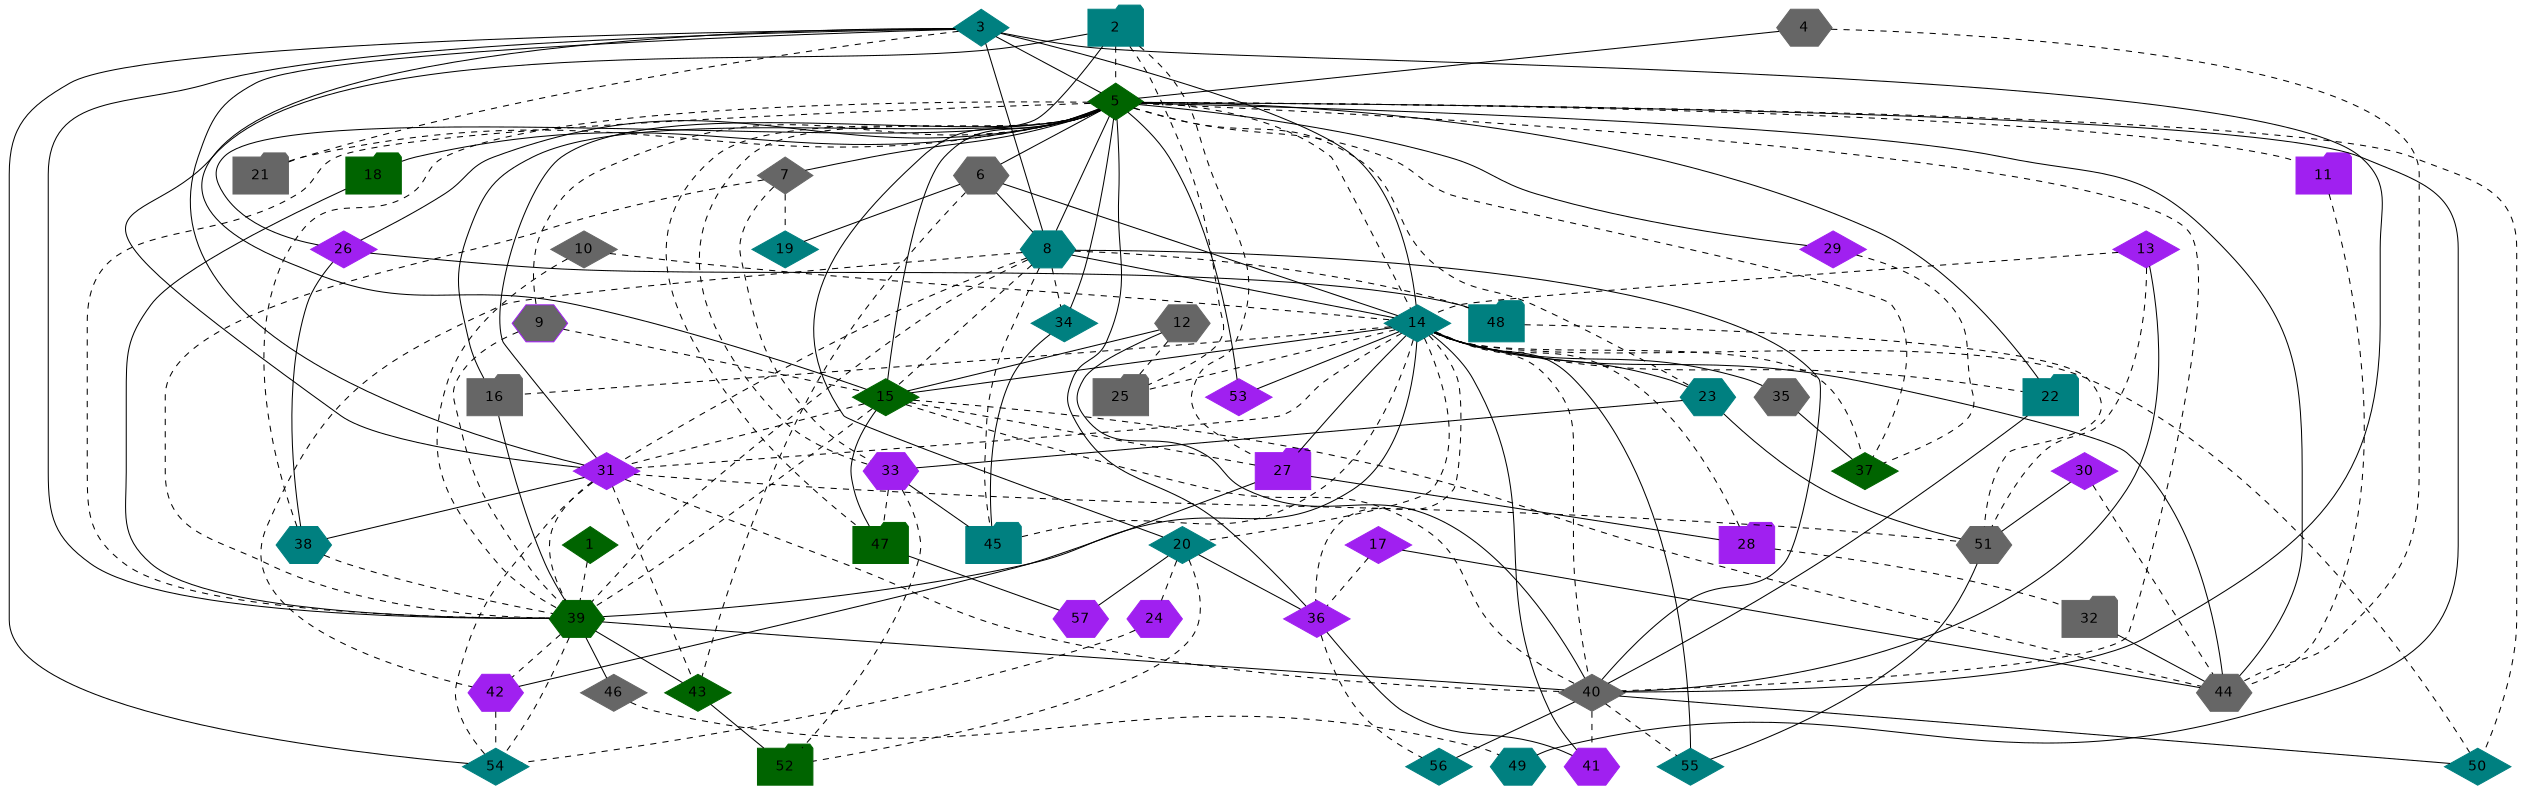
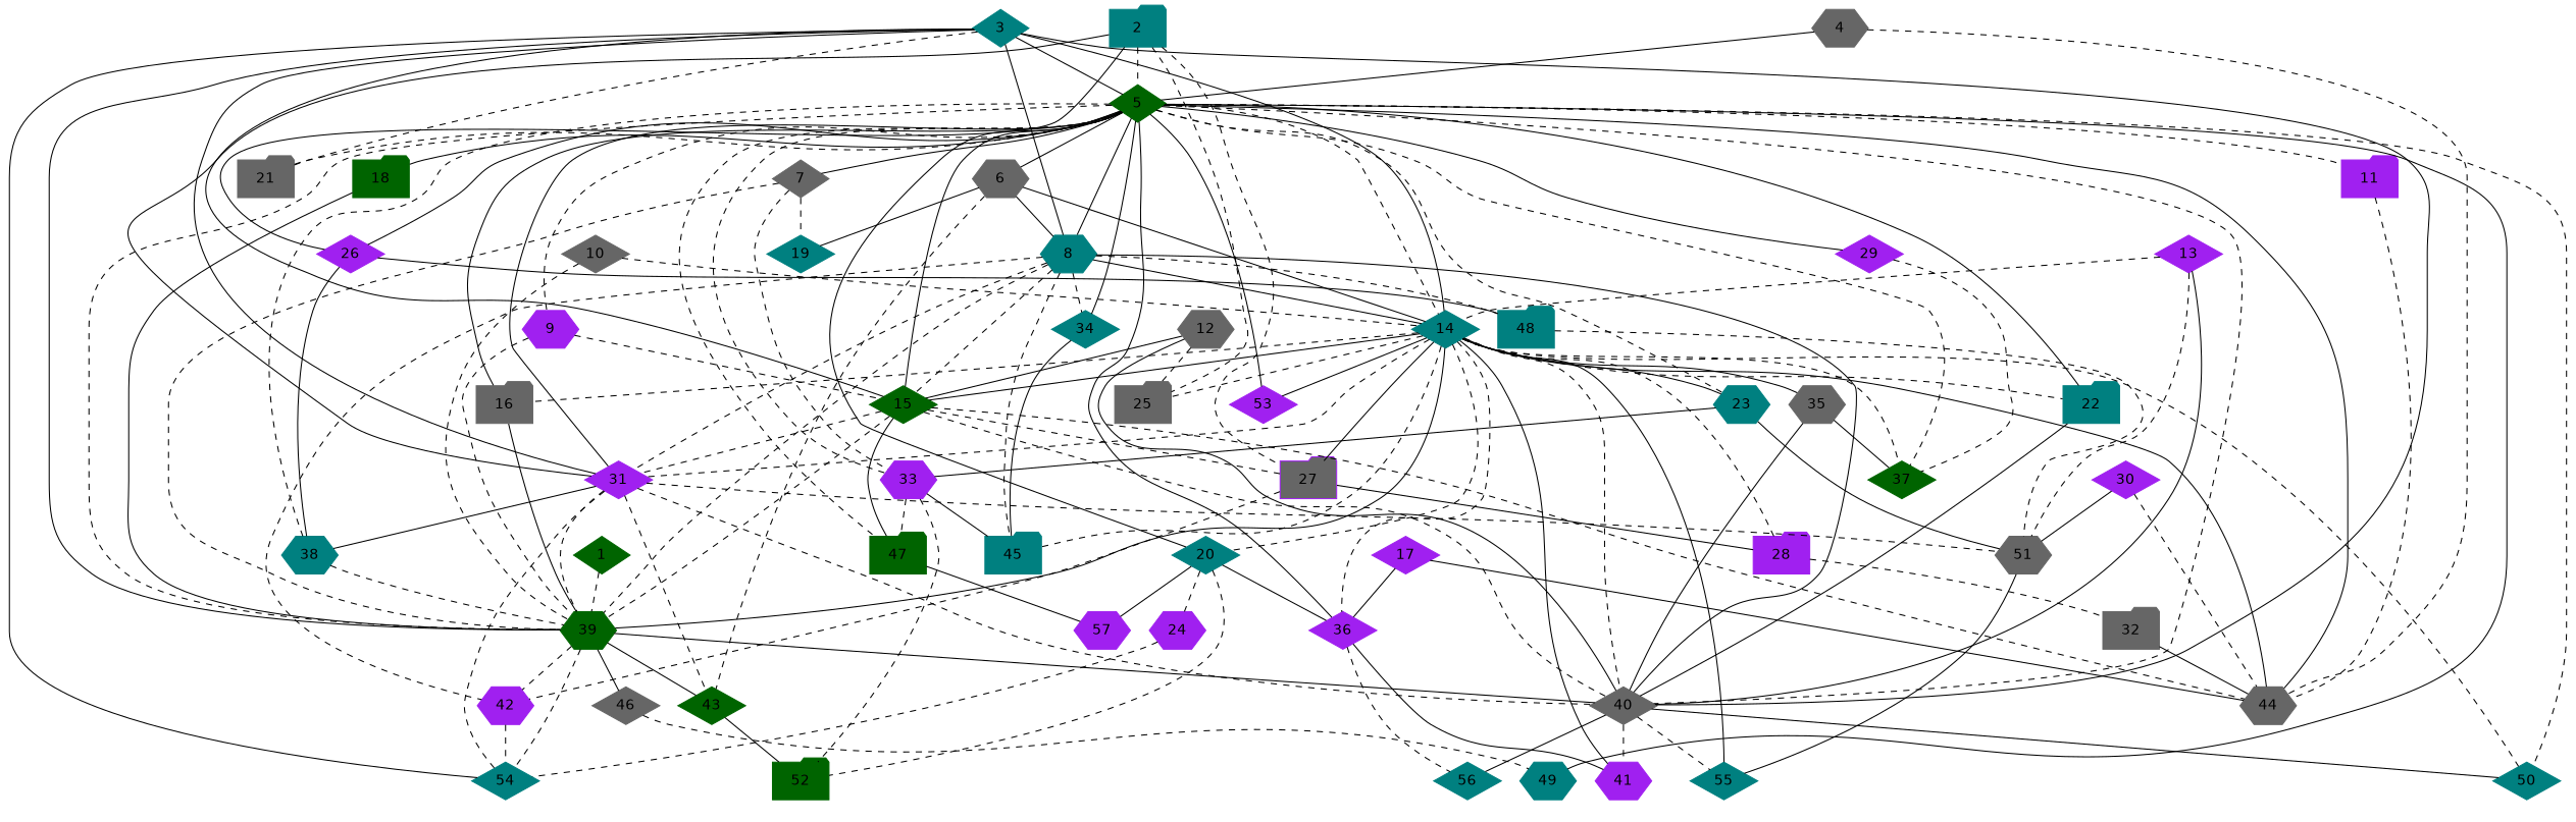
  graph {
    fontname="DejaVu Sans"
    node [color=teal fontname="DejaVu Sans" shape=diamond style=filled]
    edge [fontname="DejaVu Sans" style=dashed weight=1.0]
    1 [color=darkgreen]
    39 [color=darkgreen shape=hexagon]
    40 [color=gray40]
    54
    43 [color=darkgreen]
    42 [color=purple shape=hexagon]
    46 [color=gray40]
    2 [shape=folder]
    5 [color=darkgreen]
    25 [color=gray40 shape=folder]
    26 [color=purple]
-   27 [color=purple shape=folder]
+   27 [color=purple shape=folder fillcolor=gray40]
    31 [color=purple]
    8 [shape=hexagon]
    14
    15 [color=darkgreen]
    21 [color=gray40 shape=folder]
    44 [color=gray40 shape=hexagon]
    6 [color=gray40 shape=hexagon]
    7 [color=gray40]
-   9 [color=purple shape=hexagon fillcolor=gray40]
+   9 [color=purple shape=hexagon]
    11 [color=purple shape=folder]
    16 [color=gray40 shape=folder]
    18 [color=darkgreen shape=folder]
    20
    22 [shape=folder]
    23 [shape=hexagon]
    29 [color=purple]
    33 [color=purple shape=hexagon]
    34
    36 [color=purple]
    37 [color=darkgreen]
    38 [shape=hexagon]
    47 [color=darkgreen shape=folder]
    49 [shape=hexagon]
    50
    53 [color=purple]
    48 [shape=folder]
    28 [color=purple shape=folder]
    51 [color=gray40 shape=hexagon]
    3
    45 [shape=folder]
    35 [color=gray40 shape=hexagon]
    41 [color=purple shape=hexagon]
    55
    56
    4 [color=gray40 shape=hexagon]
    19
    24 [color=purple shape=hexagon]
    52 [color=darkgreen shape=folder]
    57 [color=purple shape=hexagon]
    10 [color=gray40]
    12 [color=gray40 shape=hexagon]
    13 [color=purple]
    32 [color=gray40 shape=folder]
    17 [color=purple]
    30 [color=purple]
    1 -- 39
    39 -- 40 [style=solid weight=2.0]
    39 -- 54
    39 -- 43 [style=solid weight=2.0]
    39 -- 42
    39 -- 46 [style=solid]
    40 -- 50 [style=solid]
    40 -- 41
    40 -- 55
    40 -- 56 [style=solid weight=2.0]
    43 -- 52 [style=solid]
    42 -- 54
    46 -- 49
    2 -- 5
    2 -- 25
    2 -- 26 [style=solid]
    2 -- 27
    2 -- 31 [style=solid]
    5 -- 39
    5 -- 40 [weight=3.0]
    5 -- 26 [style=solid]
    5 -- 31 [style=solid weight=2.0]
    5 -- 8 [style=solid]
    5 -- 14 [weight=3.0]
    5 -- 15 [style=solid weight=3.0]
    5 -- 21 [weight=2.0]
    5 -- 44 [style=solid]
    5 -- 6 [style=solid]
    5 -- 7 [style=solid weight=2.0]
    5 -- 9 [weight=2.0]
    5 -- 11
    5 -- 16 [style=solid]
    5 -- 18 [style=solid]
    5 -- 20 [style=solid]
    5 -- 22 [style=solid]
    5 -- 23
    5 -- 29 [style=solid]
    5 -- 33
    5 -- 34 [style=solid]
    5 -- 36 [style=solid weight=2.0]
    5 -- 37
    5 -- 38
    5 -- 47
    5 -- 49 [style=solid weight=2.0]
    5 -- 50
    5 -- 53 [style=solid]
    26 -- 38 [style=solid]
    26 -- 48 [style=solid]
-   27 -- 42 [style=solid]
+   27 -- 42
    27 -- 28 [style=solid]
    31 -- 39
    31 -- 40 [weight=2.0]
    31 -- 54
    31 -- 43
    31 -- 38 [style=solid]
    31 -- 51 [weight=2.0]
    8 -- 39
    8 -- 40 [style=solid weight=2.0]
    8 -- 42
    8 -- 31
    8 -- 14 [style=solid weight=2.0]
    8 -- 15
    8 -- 34 [weight=2.0]
    8 -- 48
    8 -- 45
    14 -- 39 [style=solid weight=3.0]
    14 -- 40 [weight=4.0]
    14 -- 25 [weight=2.0]
    14 -- 27 [style=solid]
    14 -- 31 [weight=3.0]
    14 -- 15 [style=solid weight=3.0]
    14 -- 44 [style=solid]
    14 -- 16
    14 -- 20
    14 -- 22
    14 -- 23 [style=solid]
    14 -- 36
    14 -- 37
    14 -- 50
    14 -- 53 [style=solid]
    14 -- 28
    14 -- 45
    14 -- 35 [style=solid]
    14 -- 41 [style=solid]
    14 -- 55 [style=solid weight=2.0]
    15 -- 39
    15 -- 40 [weight=2.0]
    15 -- 27
    15 -- 31 [weight=2.0]
    15 -- 44
    15 -- 47 [style=solid]
    6 -- 43
    6 -- 8 [style=solid]
    6 -- 14 [style=solid]
    6 -- 19 [style=solid]
    7 -- 39
    7 -- 33
    7 -- 19
    9 -- 39
    9 -- 15
    11 -- 44
    16 -- 39 [style=solid]
    18 -- 39 [style=solid]
    20 -- 36 [style=solid]
    20 -- 24
    20 -- 52
    20 -- 57 [style=solid]
    22 -- 40 [style=solid]
    23 -- 33 [style=solid]
    23 -- 51 [style=solid]
    29 -- 37
    33 -- 47
    33 -- 45 [style=solid]
    33 -- 52
    34 -- 45 [style=solid]
    36 -- 41 [style=solid]
    36 -- 56
    38 -- 39
    47 -- 57 [style=solid weight=2.0]
    48 -- 51
    28 -- 32
    51 -- 55 [style=solid]
    3 -- 39 [style=solid]
    3 -- 40 [style=solid weight=2.0]
    3 -- 54 [style=solid]
    3 -- 5 [style=solid]
    3 -- 31 [style=solid]
    3 -- 8 [style=solid weight=2.0]
    3 -- 14 [style=solid weight=3.0]
    3 -- 15 [style=solid]
    3 -- 21
+   35 -- 40 [style=solid weight=2.0]
    35 -- 37 [style=solid]
    4 -- 5 [style=solid]
    4 -- 44
    24 -- 54
    10 -- 39
    10 -- 14 [weight=2.0]
    12 -- 40 [style=solid]
    12 -- 25
    12 -- 15 [style=solid]
    13 -- 40 [style=solid]
    13 -- 14
    13 -- 51
    32 -- 44 [style=solid]
    17 -- 44 [style=solid]
-   17 -- 36
+   17 -- 36 [style=solid]
    30 -- 44
    30 -- 51 [style=solid]
  }
